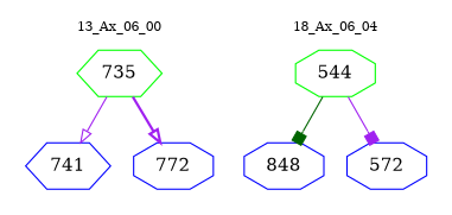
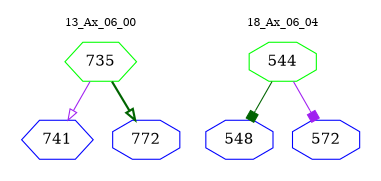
  digraph {
    node [color=blue shape=octagon]
    edge [arrowhead=onormal color=purple style=solid]
    n1 [color=green label=735 shape=hexagon]
    n2 [label=741 shape=hexagon]
    n3 [label=772]
    n4 [color=green label=544]
-   n5 [label=848]
+   n5 [label=548]
    n6 [label=572]
    subgraph cluster_1 {
      color=white
      fontsize=10
      label="13_Ax_06_00"
      n1
      n2
      n3
    }
    subgraph cluster_2 {
      color=white
      fontsize=10
      label="18_Ax_06_04"
      n4
      n5
      n6
    }
    n1 -> n2
-   n1 -> n3 [style=bold]
+   n1 -> n3 [color=darkgreen style=bold]
    n4 -> n5 [arrowhead=box color=darkgreen]
    n4 -> n6 [arrowhead=box]
  }
